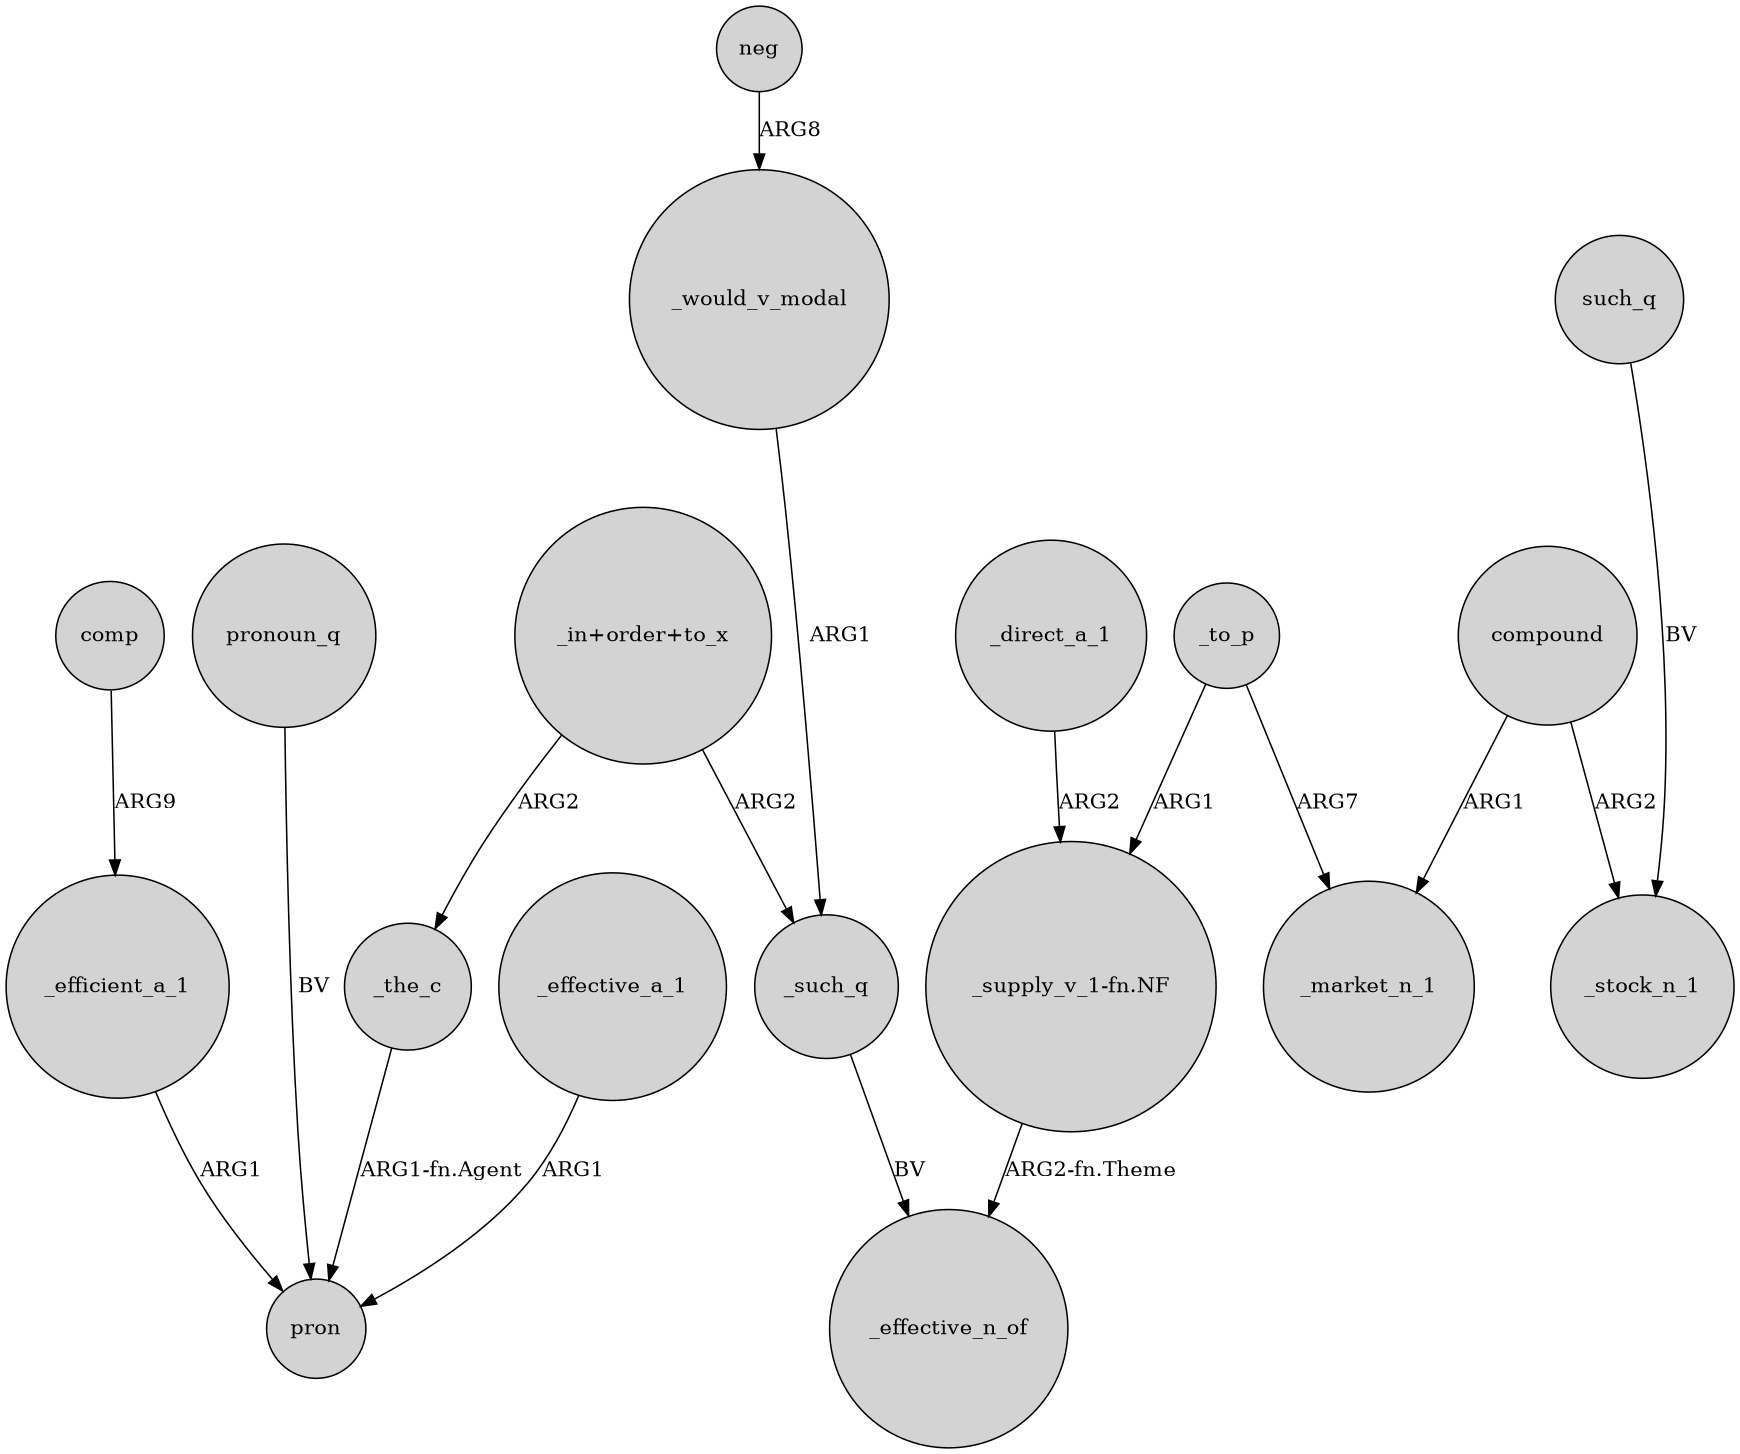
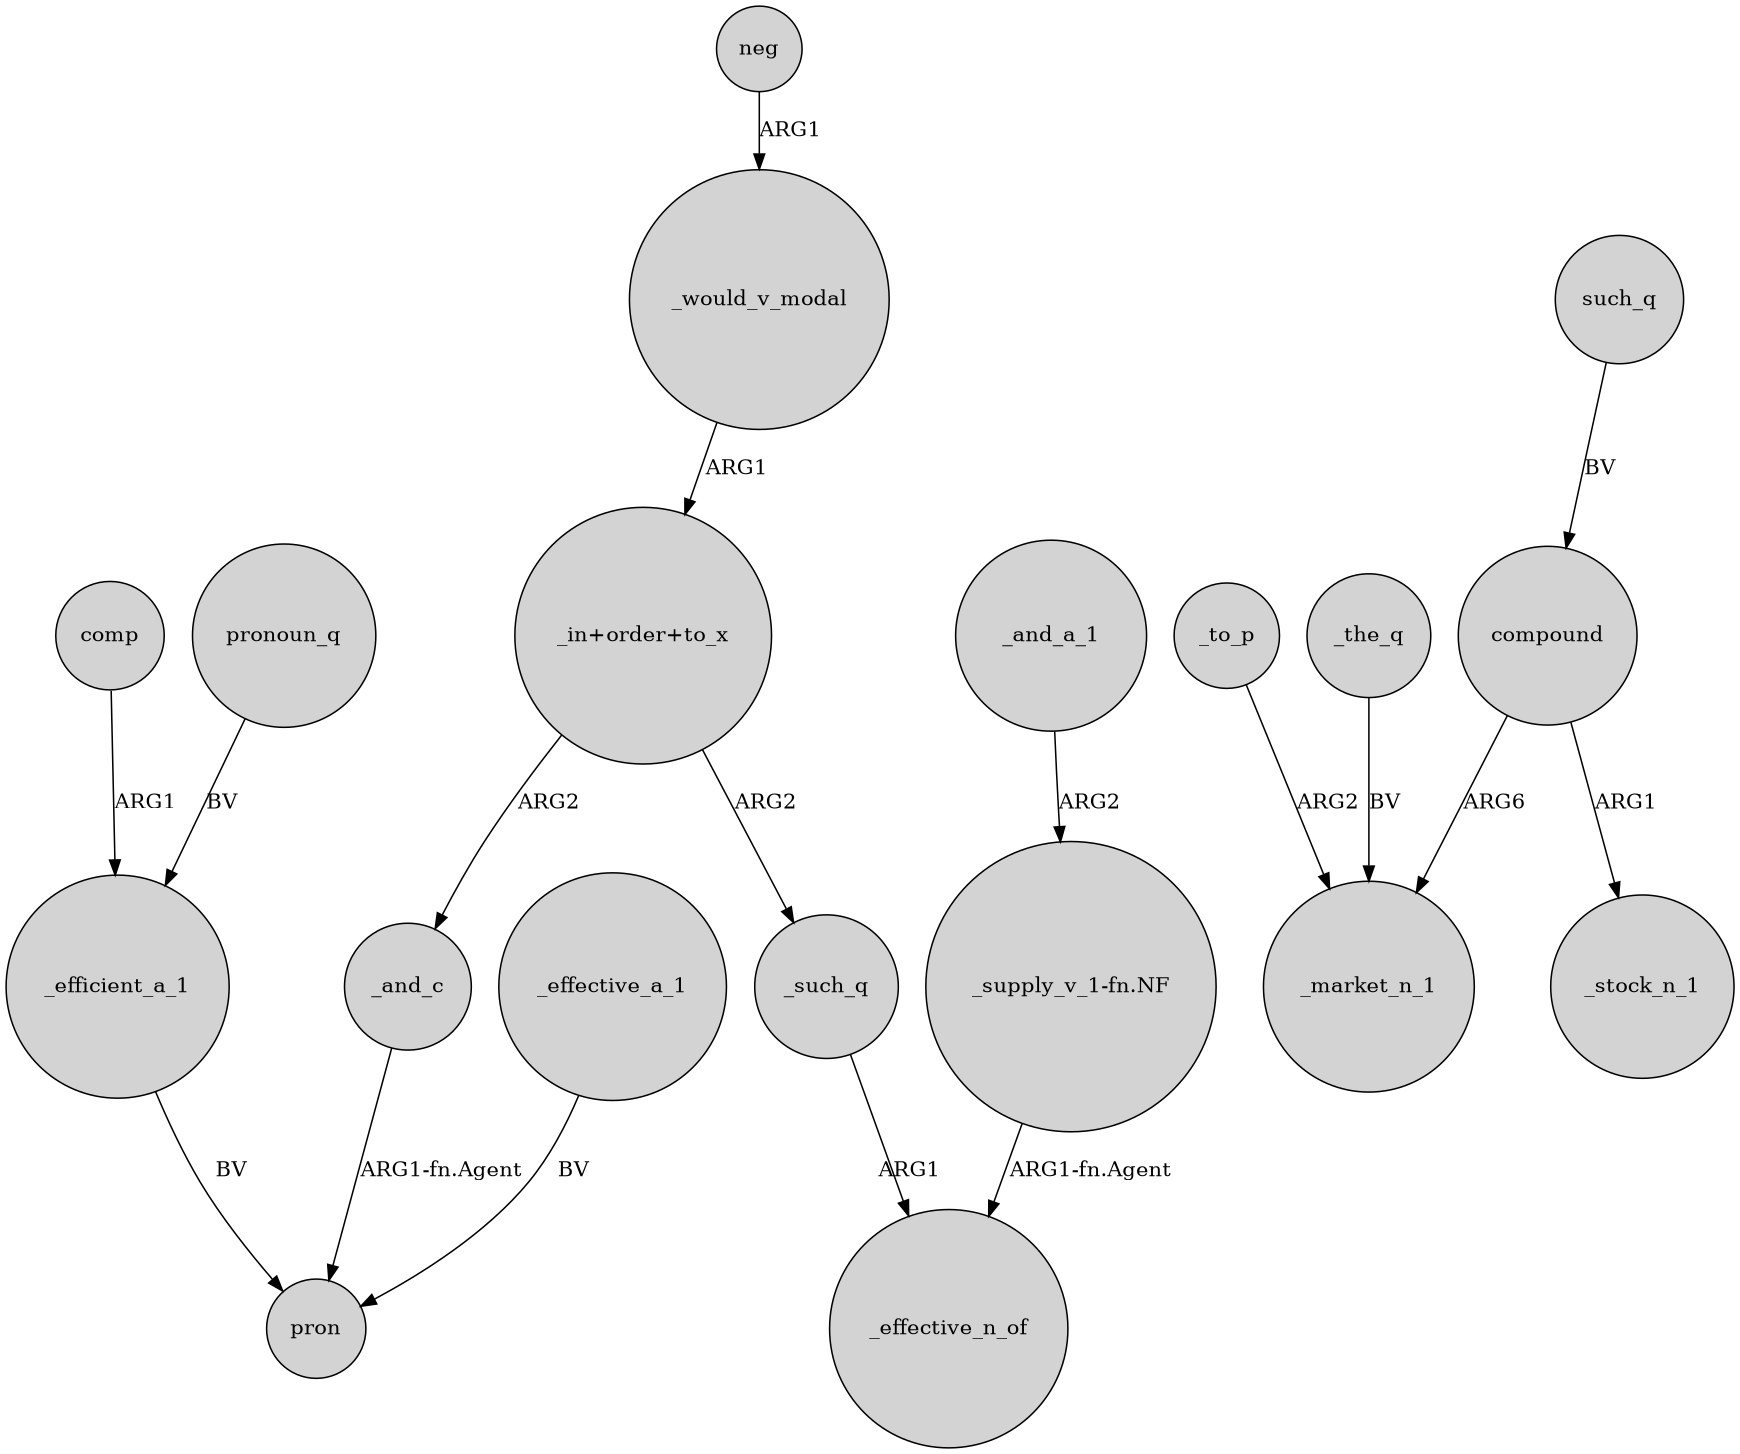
  digraph {
    node [shape=circle style=filled]
    _would_v_modal
    "_in+order+to_x"
-   _and_c [label=_the_c]
+   _and_c
    _such_q
    n5 [label=_effective_n_of]
    "_supply_v_1-fn.NF"
    pron
    _effective_a_1
    comp
    _efficient_a_1
    neg
    n12 [label=such_q]
    _stock_n_1
-   _direct_a_1
+   _direct_a_1 [label=_and_a_1]
    compound
    _market_n_1
+   _the_q
    _to_p
    pronoun_q
-   _would_v_modal -> _such_q [label=ARG1]
+   _would_v_modal -> "_in+order+to_x" [label=ARG1]
    "_in+order+to_x" -> _and_c [label=ARG2]
    "_in+order+to_x" -> _such_q [label=ARG2]
    _and_c -> pron [label="ARG1-fn.Agent"]
-   _such_q -> n5 [label=BV]
-   "_supply_v_1-fn.NF" -> n5 [label="ARG2-fn.Theme"]
-   _effective_a_1 -> pron [label=ARG1]
-   comp -> _efficient_a_1 [label=ARG9]
-   _efficient_a_1 -> pron [label=ARG1]
-   neg -> _would_v_modal [label=ARG8]
-   n12 -> _stock_n_1 [label=BV]
+   _such_q -> n5 [label=ARG1]
+   "_supply_v_1-fn.NF" -> n5 [label="ARG1-fn.Agent"]
+   _effective_a_1 -> pron [label=BV]
+   comp -> _efficient_a_1 [label=ARG1]
+   _efficient_a_1 -> pron [label=BV]
+   neg -> _would_v_modal [label=ARG1]
+   n12 -> compound [label=BV]
    _direct_a_1 -> "_supply_v_1-fn.NF" [label=ARG2]
-   compound -> _stock_n_1 [label=ARG2]
-   compound -> _market_n_1 [label=ARG1]
-   _to_p -> "_supply_v_1-fn.NF" [label=ARG1]
-   _to_p -> _market_n_1 [label=ARG7]
-   pronoun_q -> pron [label=BV]
+   compound -> _stock_n_1 [label=ARG1]
+   compound -> _market_n_1 [label=ARG6]
+   _the_q -> _market_n_1 [label=BV]
+   _to_p -> _market_n_1 [label=ARG2]
+   pronoun_q -> _efficient_a_1 [label=BV]
  }
